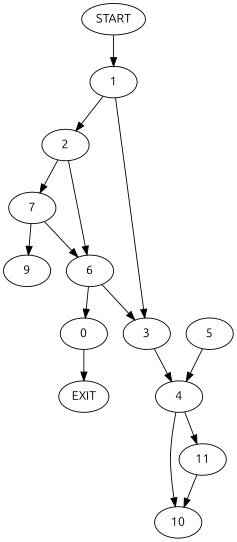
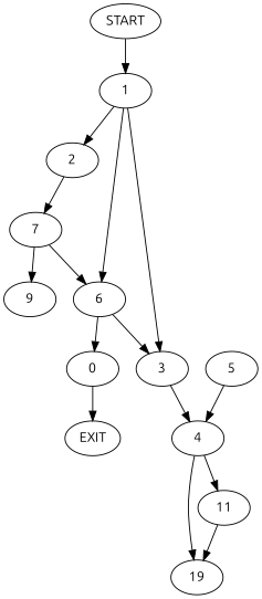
  digraph {
    fontname=Ubuntu
    node [fontname=Ubuntu]
    edge [fontname=Ubuntu]
    n1 [label=START]
    1
    2
    3
    n5 [label=EXIT]
    6
    7
    4
    n9 [label=0]
    9
-   10
+   10 [label=19]
    11
    5
    n1 -> 1
    1 -> 2
    1 -> 3
-   2 -> 6
+   1 -> 6
    2 -> 7
    3 -> 4
    6 -> 3
    6 -> n9
    7 -> 6
    7 -> 9
    4 -> 10
    4 -> 11
    n9 -> n5
    11 -> 10
    5 -> 4
  }
